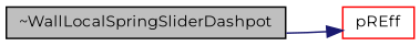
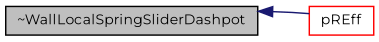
  digraph {
    rankdir=LR
    fontname=Montserrat
    node [fontname=Montserrat fontsize=10 shape=record]
    n1 [color=black fillcolor=grey75 fontcolor=black height=0.2 label="~WallLocalSpringSliderDashpot" style=filled width=0.4]
    n2 [color=red height=0.2 label=pREff width=0.4]
-   n1 -> n2 [color=midnightblue fontname=Montserrat fontsize=10 labelfontname=Helvetica labelfontsize=10 style=solid]
+   n2 -> n1 [color=midnightblue fontname=Montserrat fontsize=10 labelfontname=Helvetica labelfontsize=10 style=solid]
  }
